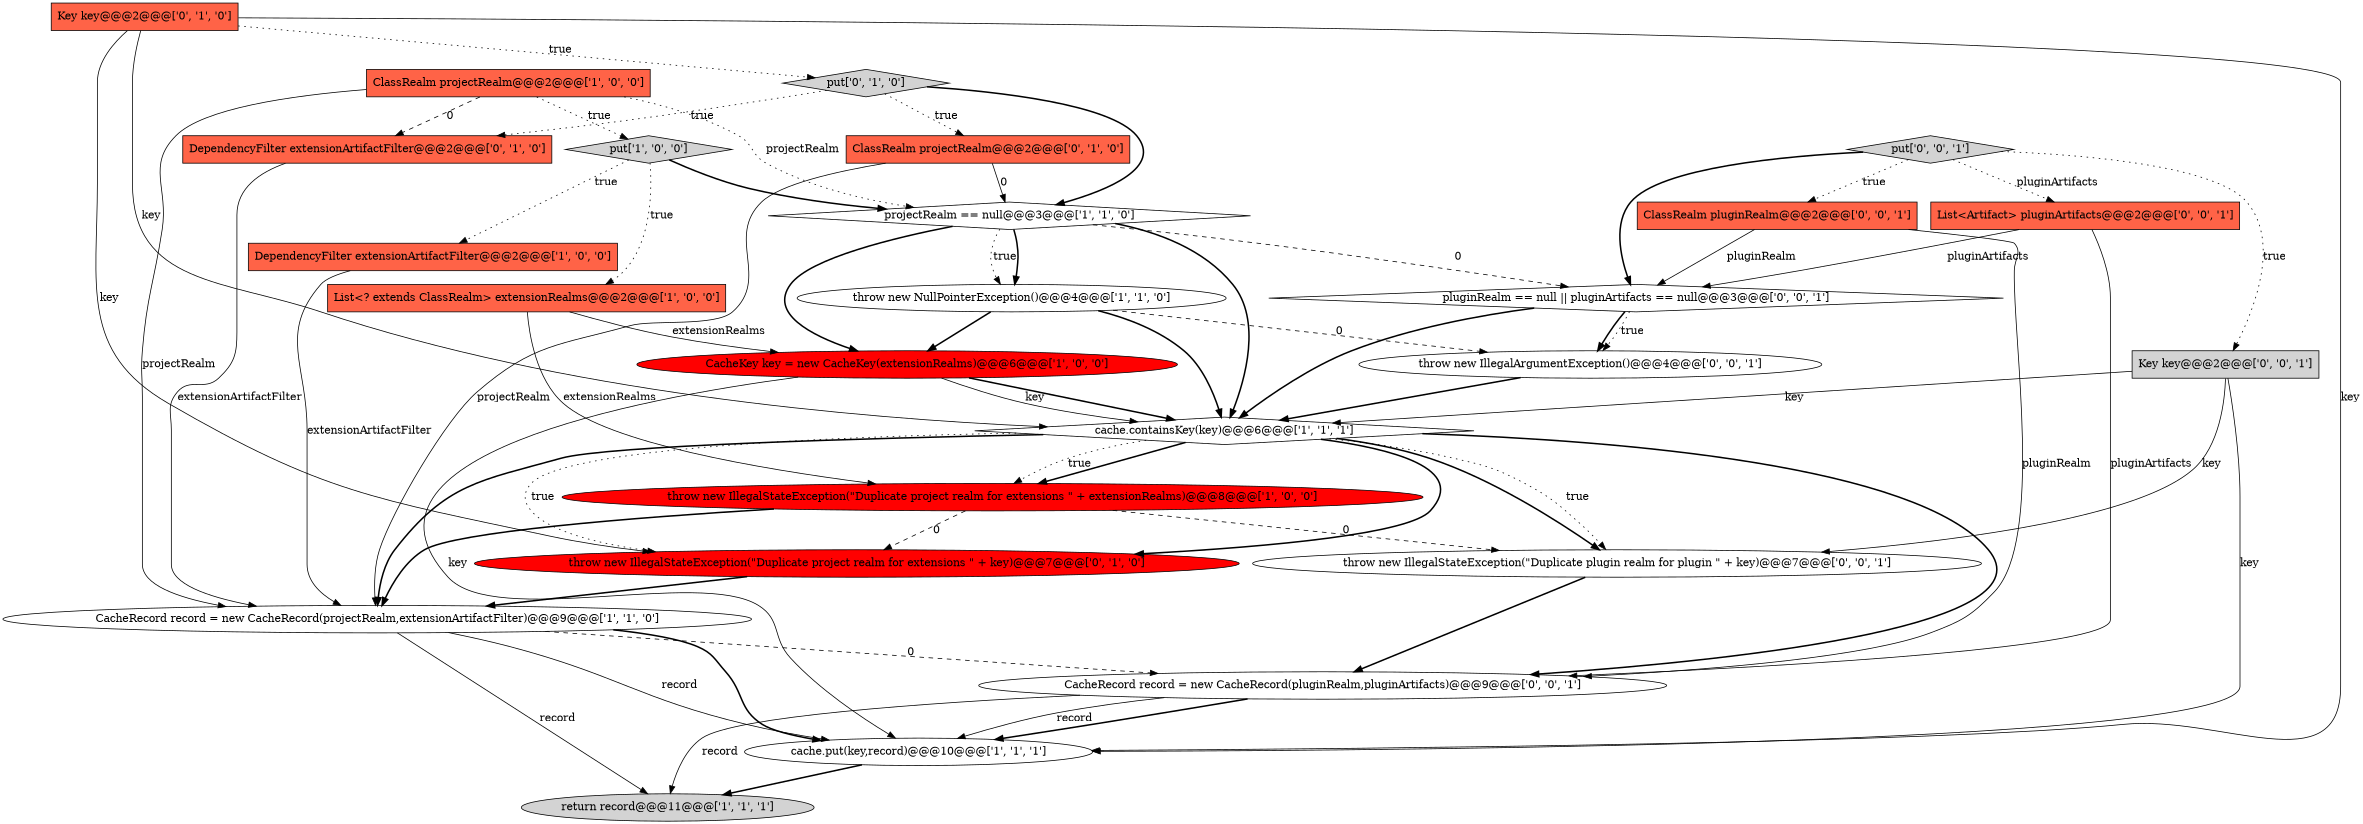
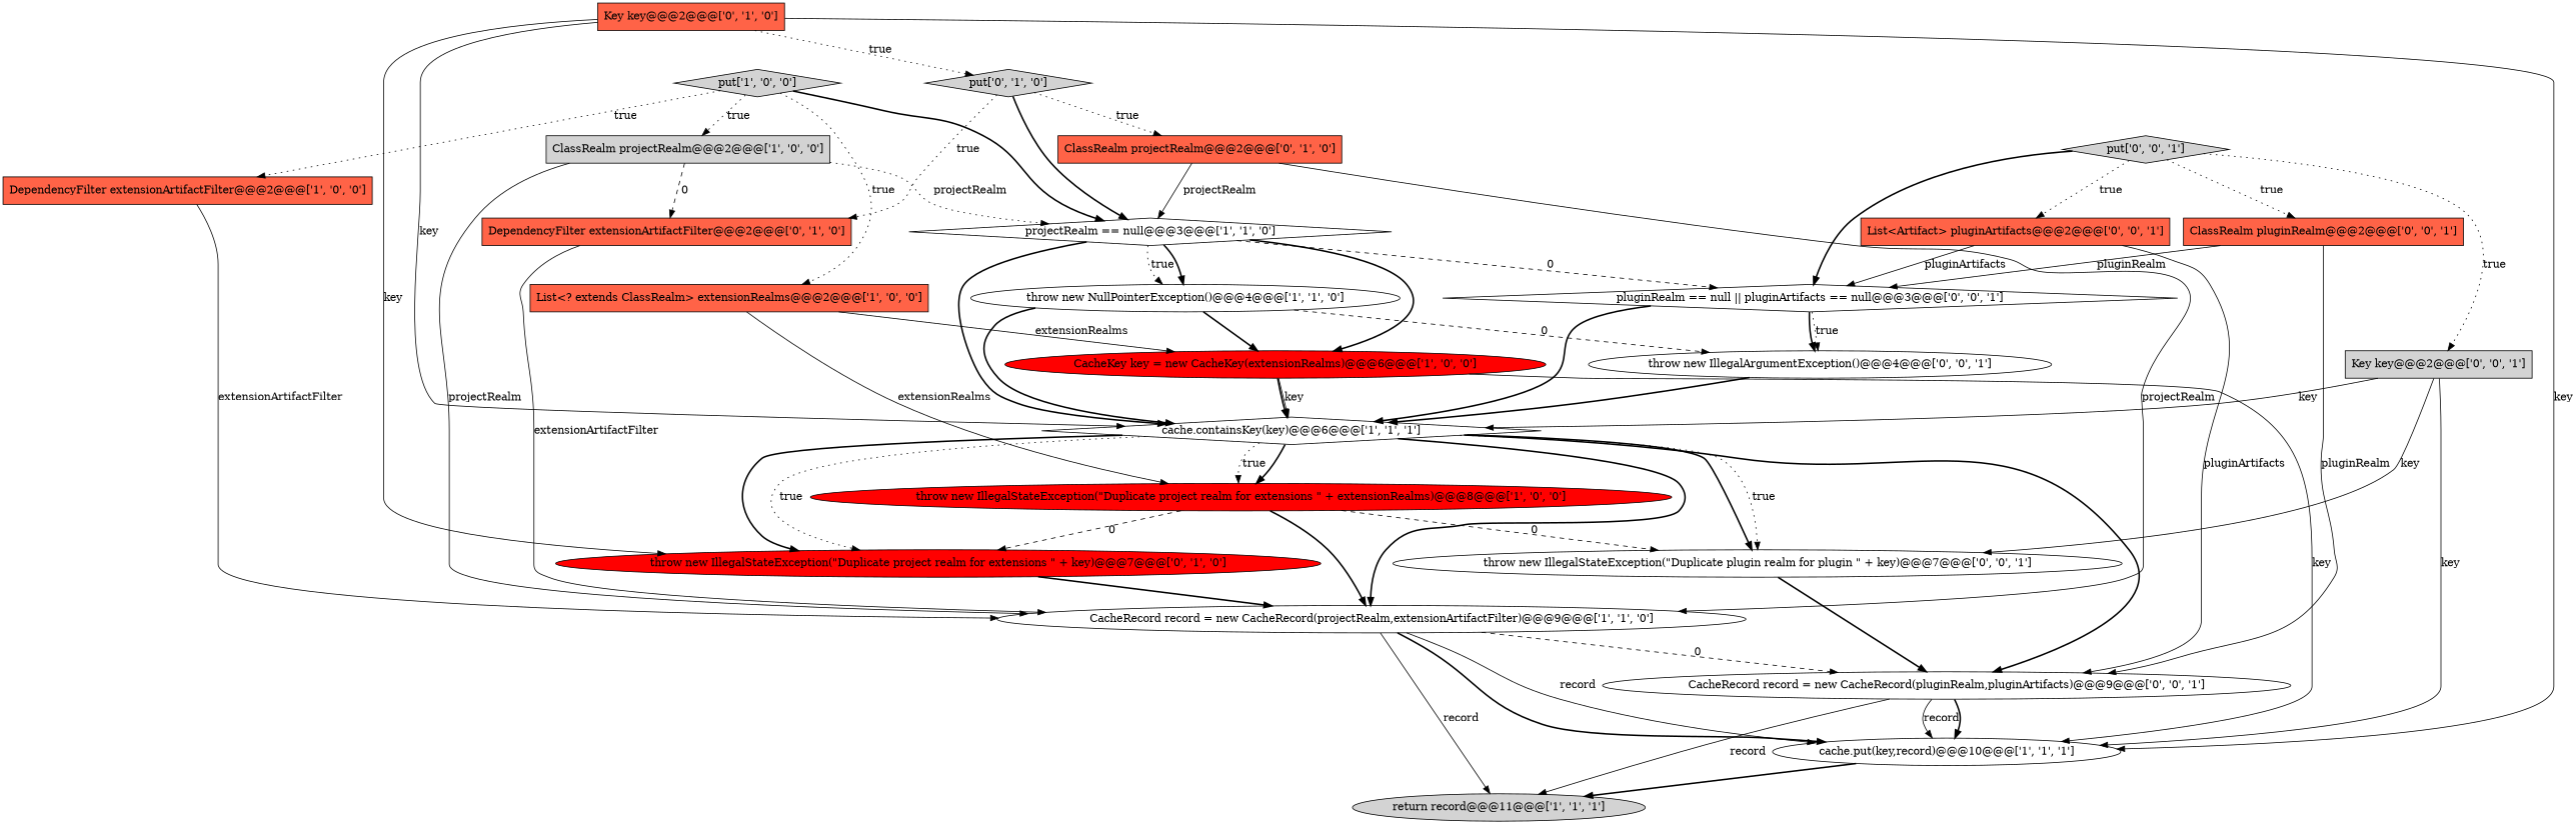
  digraph {
    node [fillcolor=white shape=ellipse style=filled]
    edge [style=bold]
    n1 [label="pluginRealm == null || pluginArtifacts == null@@@3@@@['0', '0', '1']" shape=diamond]
    n2 [label="cache.containsKey(key)@@@6@@@['1', '1', '1']" shape=diamond]
    n3 [label="throw new IllegalArgumentException()@@@4@@@['0', '0', '1']"]
    n4 [label="throw new IllegalStateException(\"Duplicate plugin realm for plugin \" + key)@@@7@@@['0', '0', '1']"]
    n5 [label="CacheRecord record = new CacheRecord(projectRealm,extensionArtifactFilter)@@@9@@@['1', '1', '0']"]
    n6 [label="CacheRecord record = new CacheRecord(pluginRealm,pluginArtifacts)@@@9@@@['0', '0', '1']"]
    n7 [fillcolor=red label="throw new IllegalStateException(\"Duplicate project realm for extensions \" + extensionRealms)@@@8@@@['1', '0', '0']"]
    n8 [fillcolor=red label="throw new IllegalStateException(\"Duplicate project realm for extensions \" + key)@@@7@@@['0', '1', '0']"]
    n9 [fillcolor=lightgray label="Key key@@@2@@@['0', '0', '1']" shape=box]
    n10 [label="cache.put(key,record)@@@10@@@['1', '1', '1']"]
    n11 [fillcolor=lightgray label="return record@@@11@@@['1', '1', '1']"]
    n12 [fillcolor=tomato label="List<? extends ClassRealm> extensionRealms@@@2@@@['1', '0', '0']" shape=box]
    n13 [fillcolor=red label="CacheKey key = new CacheKey(extensionRealms)@@@6@@@['1', '0', '0']"]
    n14 [fillcolor=lightgray label="put['1', '0', '0']" shape=diamond]
    n15 [label="projectRealm == null@@@3@@@['1', '1', '0']" shape=diamond]
    n16 [fillcolor=tomato label="DependencyFilter extensionArtifactFilter@@@2@@@['1', '0', '0']" shape=box]
-   n17 [fillcolor=tomato label="ClassRealm projectRealm@@@2@@@['1', '0', '0']" shape=box]
+   n17 [fillcolor=lightgray label="ClassRealm projectRealm@@@2@@@['1', '0', '0']" shape=box]
    n18 [label="throw new NullPointerException()@@@4@@@['1', '1', '0']"]
    n19 [fillcolor=tomato label="DependencyFilter extensionArtifactFilter@@@2@@@['0', '1', '0']" shape=box]
    n20 [fillcolor=tomato label="ClassRealm projectRealm@@@2@@@['0', '1', '0']" shape=box]
    n21 [fillcolor=lightgray label="put['0', '0', '1']" shape=diamond]
    n22 [fillcolor=tomato label="List<Artifact> pluginArtifacts@@@2@@@['0', '0', '1']" shape=box]
    n23 [fillcolor=tomato label="ClassRealm pluginRealm@@@2@@@['0', '0', '1']" shape=box]
    n24 [fillcolor=tomato label="Key key@@@2@@@['0', '1', '0']" shape=box]
    n25 [fillcolor=lightgray label="put['0', '1', '0']" shape=diamond]
    n1 -> n2
    n1 -> n3
    n1 -> n3 [label=true style=dotted]
    n2 -> n4
    n2 -> n4 [label=true style=dotted]
    n2 -> n5
    n2 -> n6
    n2 -> n7
    n2 -> n7 [label=true style=dotted]
    n2 -> n8
    n2 -> n8 [label=true style=dotted]
    n3 -> n2
    n4 -> n6
    n5 -> n6 [label=0 style=dashed]
    n5 -> n10
    n5 -> n10 [label=record style=solid]
    n5 -> n11 [label=record style=solid]
    n6 -> n10 [label=record style=solid]
    n6 -> n10
    n6 -> n11 [label=record style=solid]
    n7 -> n4 [label=0 style=dashed]
    n7 -> n5
    n7 -> n8 [label=0 style=dashed]
    n8 -> n5
    n9 -> n2 [label=key style=solid]
    n9 -> n4 [label=key style=solid]
    n9 -> n10 [label=key style=solid]
    n10 -> n11
    n12 -> n7 [label=extensionRealms style=solid]
    n12 -> n13 [label=extensionRealms style=solid]
    n13 -> n2
    n13 -> n2 [label=key style=solid]
    n13 -> n10 [label=key style=solid]
    n14 -> n12 [label=true style=dotted]
    n14 -> n15
    n14 -> n16 [label=true style=dotted]
-   n17 -> n14 [label=true style=dotted]
+   n14 -> n17 [label=true style=dotted]
    n15 -> n1 [label=0 style=dashed]
    n15 -> n2
    n15 -> n13
    n15 -> n18 [label=true style=dotted]
    n15 -> n18
    n16 -> n5 [label=extensionArtifactFilter style=solid]
    n17 -> n5 [label=projectRealm style=solid]
    n17 -> n15 [label=projectRealm style=dotted]
    n17 -> n19 [label=0 style=dashed]
    n18 -> n2
    n18 -> n3 [label=0 style=dashed]
    n18 -> n13
    n19 -> n5 [label=extensionArtifactFilter style=solid]
    n20 -> n5 [label=projectRealm style=solid]
-   n20 -> n15 [label=0 style=solid]
+   n20 -> n15 [label=projectRealm style=solid]
    n21 -> n1
    n21 -> n9 [label=true style=dotted]
-   n21 -> n22 [label=pluginArtifacts style=dotted]
+   n21 -> n22 [label=true style=dotted]
    n21 -> n23 [label=true style=dotted]
    n22 -> n1 [label=pluginArtifacts style=solid]
    n22 -> n6 [label=pluginArtifacts style=solid]
    n23 -> n1 [label=pluginRealm style=solid]
    n23 -> n6 [label=pluginRealm style=solid]
    n24 -> n2 [label=key style=solid]
    n24 -> n8 [label=key style=solid]
    n24 -> n10 [label=key style=solid]
    n24 -> n25 [label=true style=dotted]
    n25 -> n15
    n25 -> n19 [label=true style=dotted]
    n25 -> n20 [label=true style=dotted]
  }
